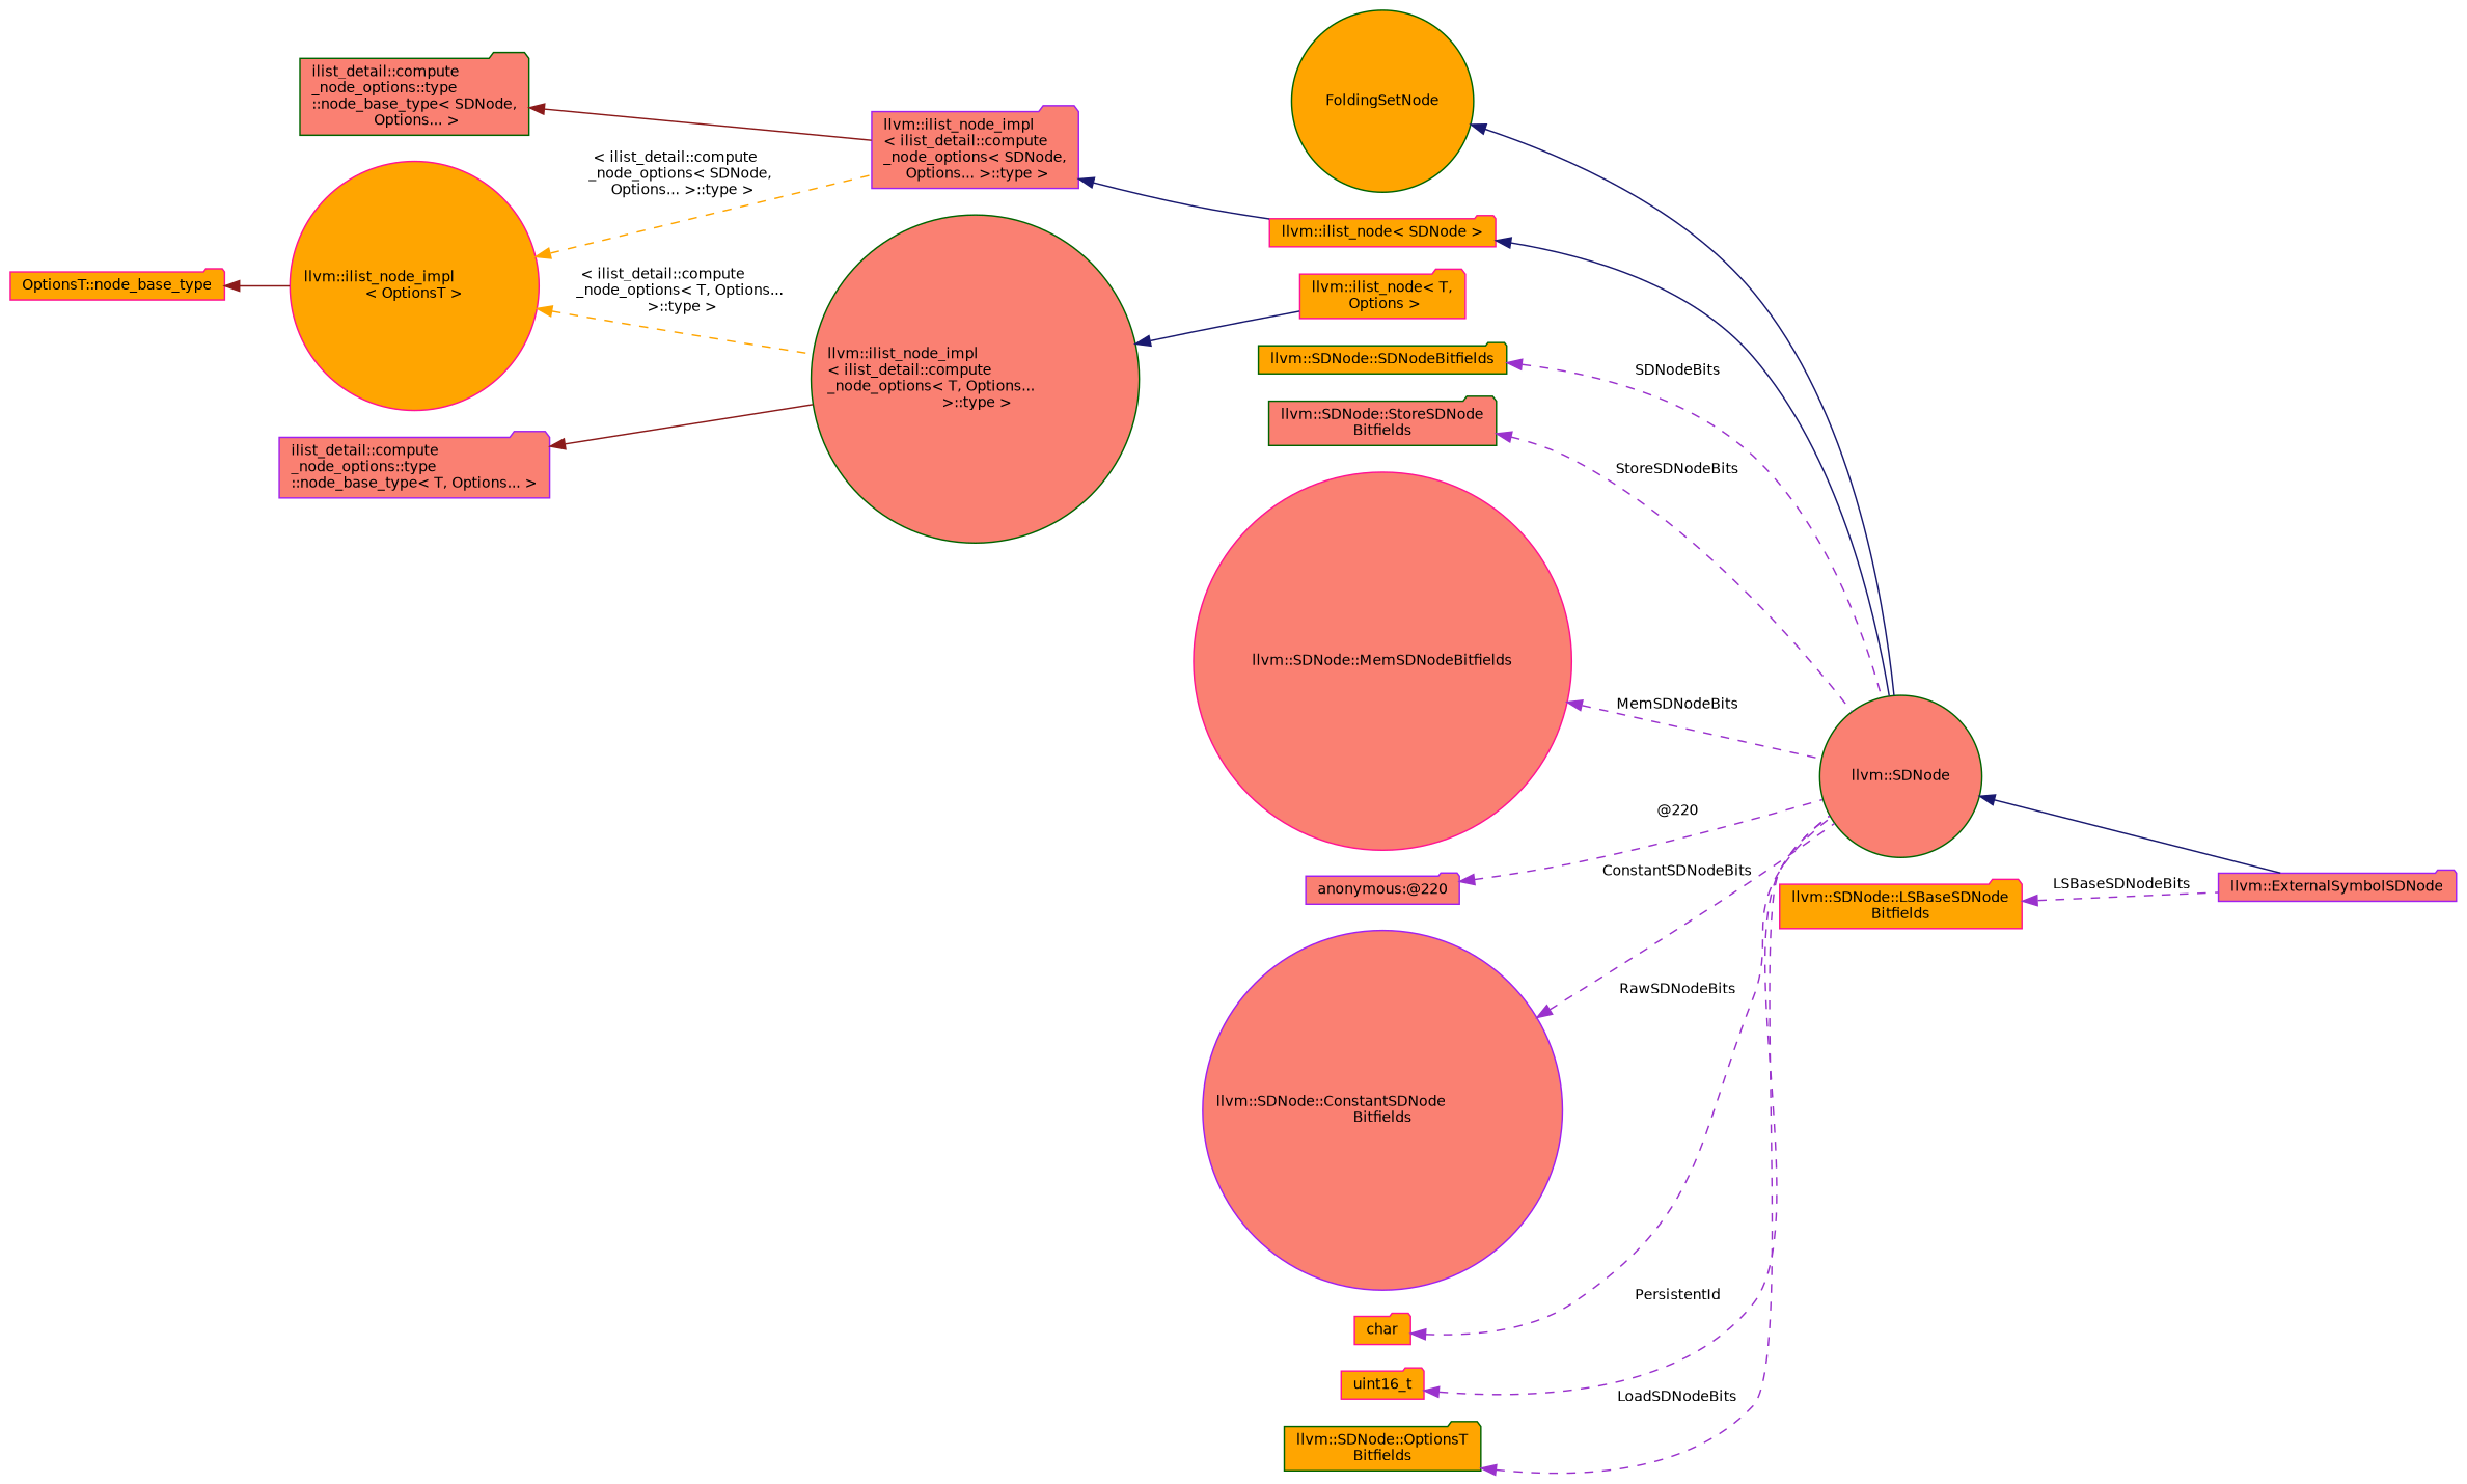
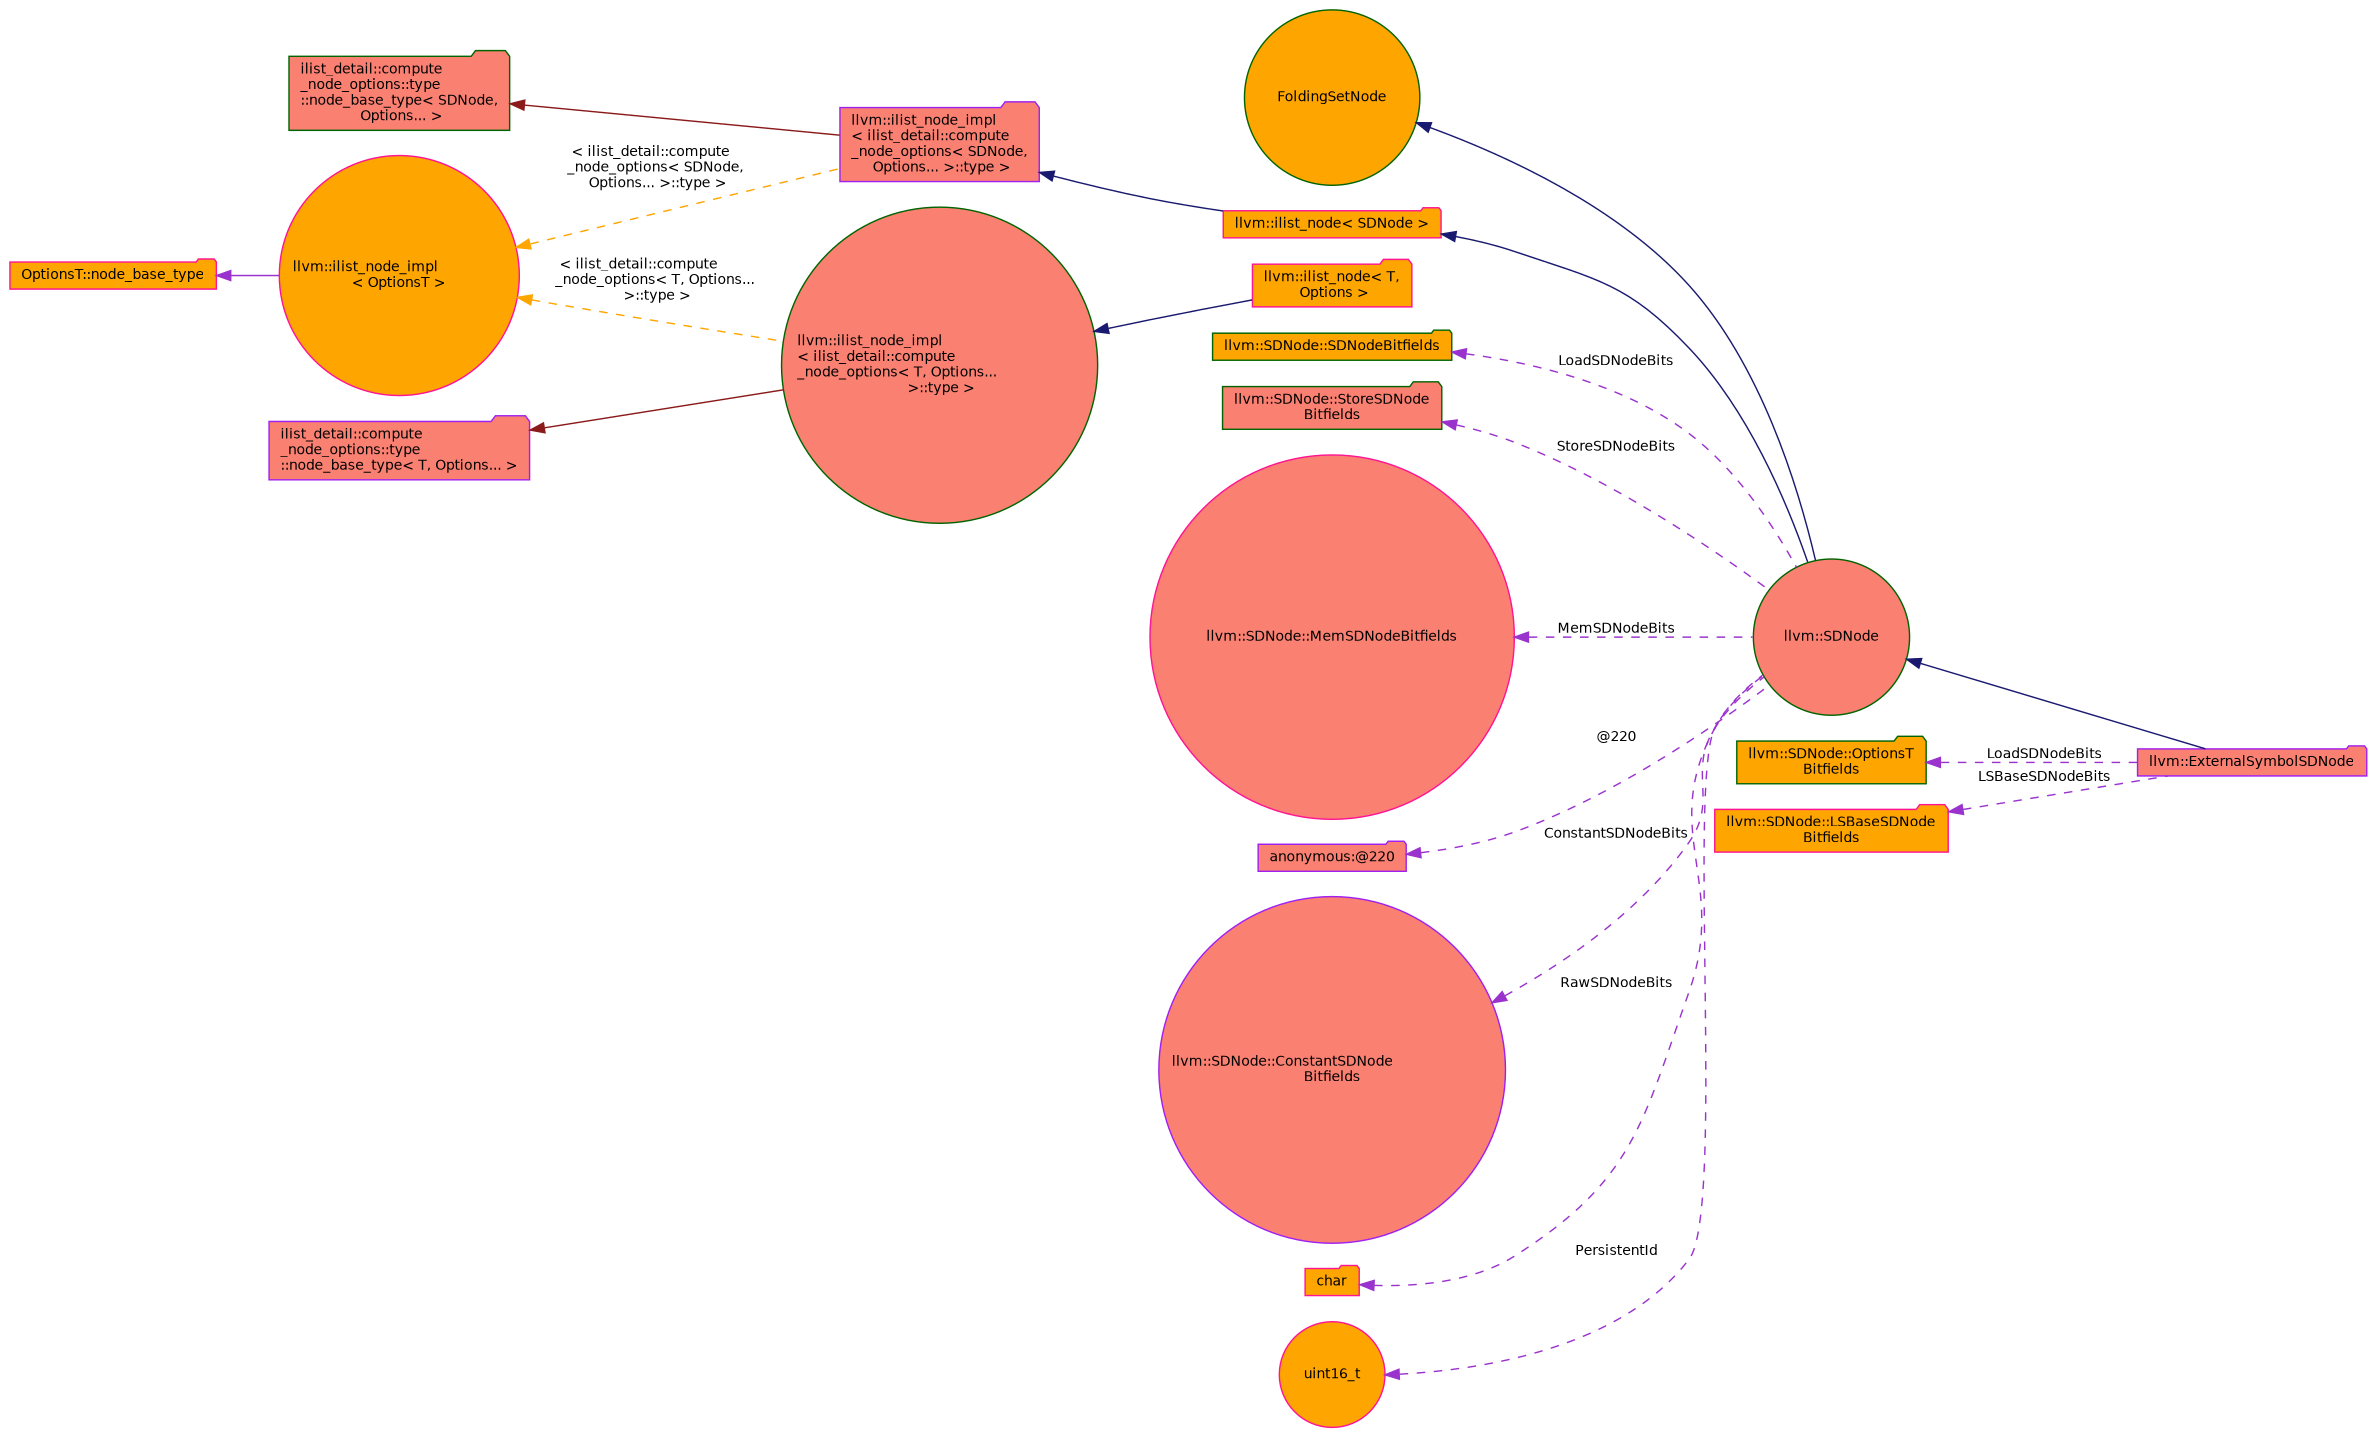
  digraph {
    rankdir=LR
    node [color=deeppink fillcolor=salmon fontname=Helvetica fontsize=10 shape=folder style=filled]
    edge [color=darkorchid3 dir=back fontname=Helvetica fontsize=10 labelfontname=Helvetica labelfontsize=10 style=dashed]
    n1 [color=purple fontcolor=black height=0.2 label="llvm::ExternalSymbolSDNode" width=0.4]
    n2 [color=darkgreen height=0.2 label="llvm::SDNode" shape=circle width=0.4]
    n3 [color=darkgreen fillcolor=orange height=0.2 label=FoldingSetNode shape=circle width=0.4]
    n4 [fillcolor=orange height=0.2 label="llvm::ilist_node\< SDNode \>" width=0.4]
    n5 [color=purple height=0.2 label="llvm::ilist_node_impl\l\< ilist_detail::compute\l_node_options\< SDNode,\l Options... \>::type \>" width=0.4]
    n6 [color=darkgreen height=0.2 label="ilist_detail::compute\l_node_options::type \l::node_base_type\< SDNode,\l Options... \>" width=0.4]
    n7 [fillcolor=orange height=0.2 label="llvm::ilist_node_impl\l\< OptionsT \>" shape=circle width=0.4]
    n8 [color=darkgreen height=0.2 label="llvm::ilist_node_impl\l\< ilist_detail::compute\l_node_options\< T, Options...\l \>::type \>" shape=circle width=0.4]
    n9 [fillcolor=orange height=0.2 label="llvm::ilist_node\< T,\l Options \>" width=0.4]
    n10 [fillcolor=orange height=0.2 label="OptionsT::node_base_type" width=0.4]
    n11 [color=purple height=0.2 label="ilist_detail::compute\l_node_options::type \l::node_base_type\< T, Options... \>" width=0.4]
    n12 [color=darkgreen fillcolor=orange height=0.2 label="llvm::SDNode::SDNodeBitfields" width=0.4]
    n13 [color=darkgreen height=0.2 label="llvm::SDNode::StoreSDNode\lBitfields" width=0.4]
    n14 [height=0.2 label="llvm::SDNode::MemSDNodeBitfields" shape=circle width=0.4]
    n15 [color=purple height=0.2 label="anonymous:@220" width=0.4]
    n16 [color=purple height=0.2 label="llvm::SDNode::ConstantSDNode\lBitfields" shape=circle width=0.4]
    n17 [fillcolor=orange height=0.2 label=char width=0.4]
-   n18 [fillcolor=orange height=0.2 label=uint16_t width=0.4]
+   n18 [fillcolor=orange height=0.2 label=uint16_t shape=circle width=0.4]
    n19 [color=darkgreen fillcolor=orange height=0.2 label="llvm::SDNode::OptionsT\lBitfields" width=0.4]
    n20 [fillcolor=orange height=0.2 label="llvm::SDNode::LSBaseSDNode\lBitfields" width=0.4]
    n2 -> n1 [color=midnightblue style=solid]
    n3 -> n2 [color=midnightblue style=solid]
    n4 -> n2 [color=midnightblue style=solid]
    n5 -> n4 [color=midnightblue style=solid]
    n6 -> n5 [color=firebrick4 style=solid]
    n7 -> n5 [color=orange label=" \< ilist_detail::compute\l_node_options\< SDNode,\l Options... \>::type \>"]
    n7 -> n8 [color=orange label=" \< ilist_detail::compute\l_node_options\< T, Options...\l \>::type \>"]
    n8 -> n9 [color=midnightblue style=solid]
-   n10 -> n7 [color=firebrick4 style=solid]
+   n10 -> n7 [style=solid]
    n11 -> n8 [color=firebrick4 style=solid]
-   n12 -> n2 [label=" SDNodeBits"]
+   n12 -> n2 [label=" LoadSDNodeBits"]
    n13 -> n2 [label=" StoreSDNodeBits"]
    n14 -> n2 [label=" MemSDNodeBits"]
    n15 -> n2 [label=" @220"]
    n16 -> n2 [label=" ConstantSDNodeBits"]
    n17 -> n2 [label=" RawSDNodeBits"]
    n18 -> n2 [label=" PersistentId"]
-   n19 -> n2 [label=" LoadSDNodeBits"]
+   n19 -> n1 [label=" LoadSDNodeBits"]
    n20 -> n1 [label=" LSBaseSDNodeBits"]
  }
